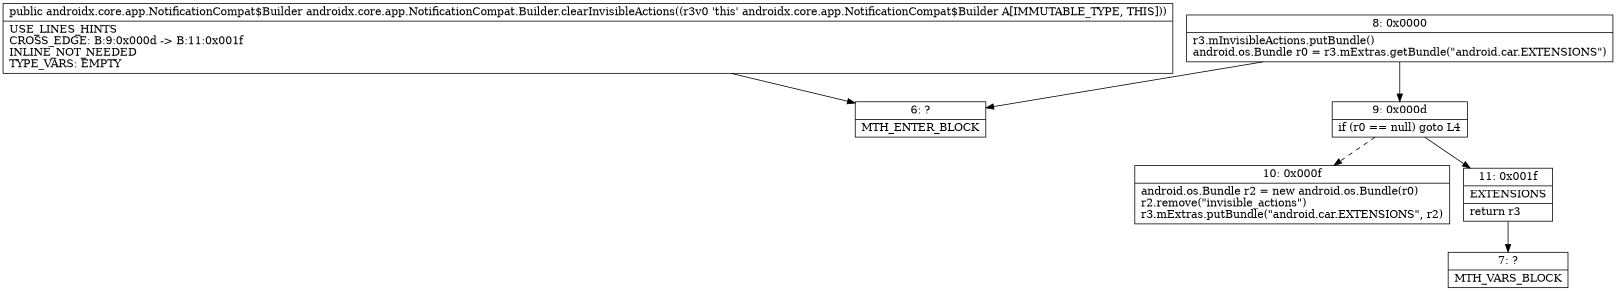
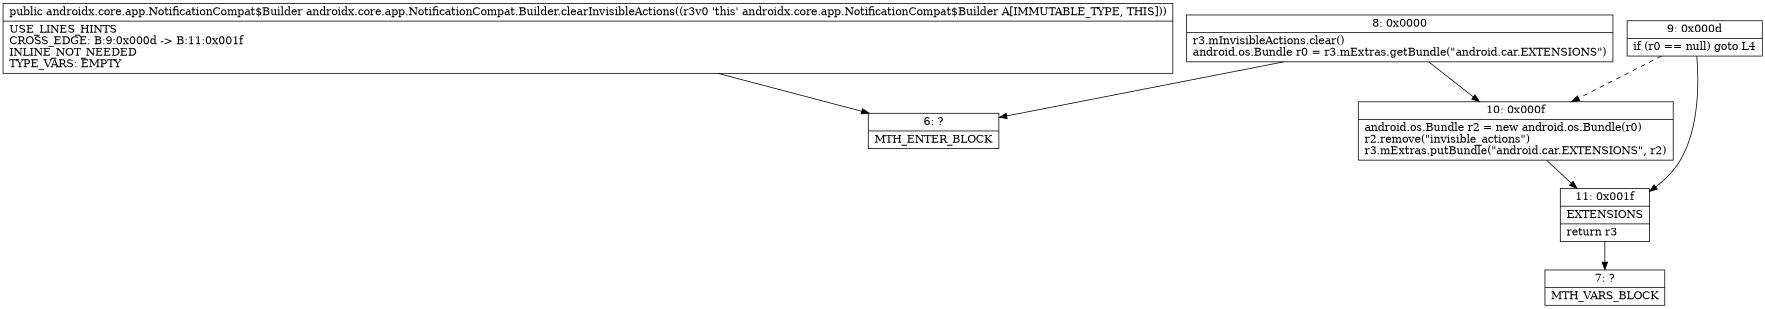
  digraph {
    node [shape=record]
    n1 [label="{6\:\ ?|MTH_ENTER_BLOCK\l}"]
-   n2 [label="{8\:\ 0x0000|r3.mInvisibleActions.putBundle()\landroid.os.Bundle r0 = r3.mExtras.getBundle(\"android.car.EXTENSIONS\")\l}"]
+   n2 [label="{8\:\ 0x0000|r3.mInvisibleActions.clear()\landroid.os.Bundle r0 = r3.mExtras.getBundle(\"android.car.EXTENSIONS\")\l}"]
    n3 [label="{9\:\ 0x000d|if (r0 == null) goto L4\l}"]
    n4 [label="{10\:\ 0x000f|android.os.Bundle r2 = new android.os.Bundle(r0)\lr2.remove(\"invisible_actions\")\lr3.mExtras.putBundle(\"android.car.EXTENSIONS\", r2)\l}"]
    n5 [label="{11\:\ 0x001f|EXTENSIONS\l|return r3\l}"]
    n6 [label="{7\:\ ?|MTH_VARS_BLOCK\l}"]
    n7 [label="{public androidx.core.app.NotificationCompat$Builder androidx.core.app.NotificationCompat.Builder.clearInvisibleActions((r3v0 'this' androidx.core.app.NotificationCompat$Builder A[IMMUTABLE_TYPE, THIS]))  | USE_LINES_HINTS\lCROSS_EDGE: B:9:0x000d \-\> B:11:0x001f\lINLINE_NOT_NEEDED\lTYPE_VARS: EMPTY\l}"]
    n2 -> n1
-   n2 -> n3
+   n2 -> n4
    n3 -> n4 [style=dashed]
    n3 -> n5
+   n4 -> n5
    n5 -> n6
    n7 -> n1
  }
